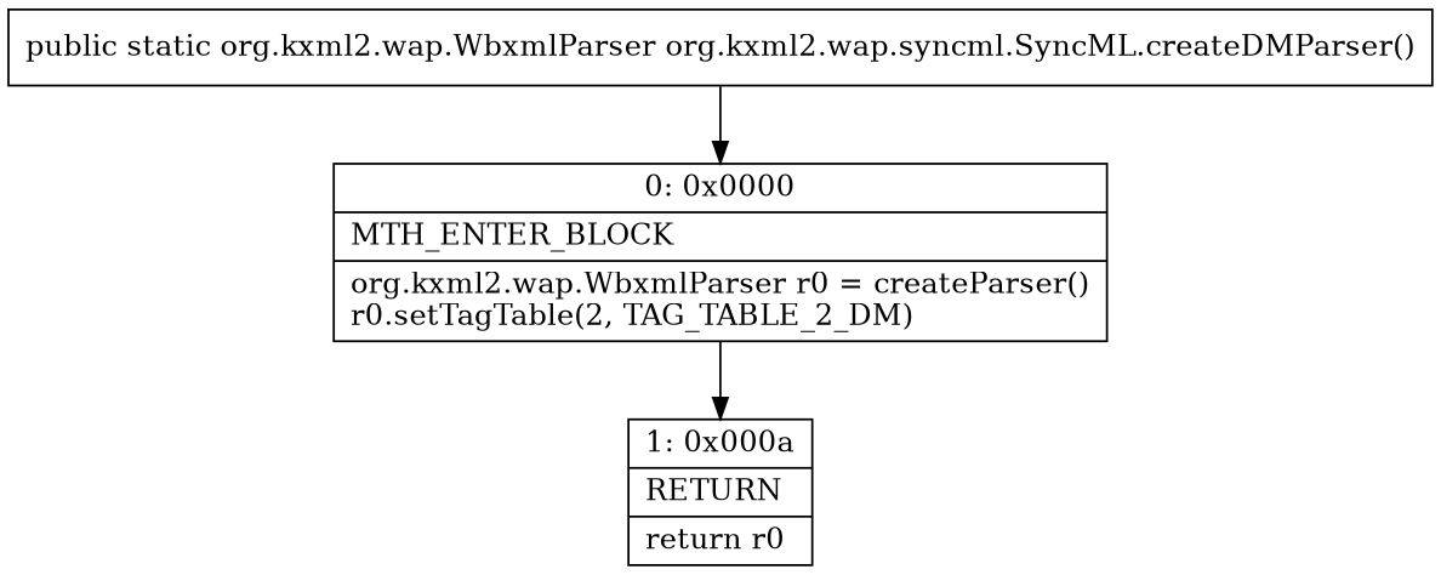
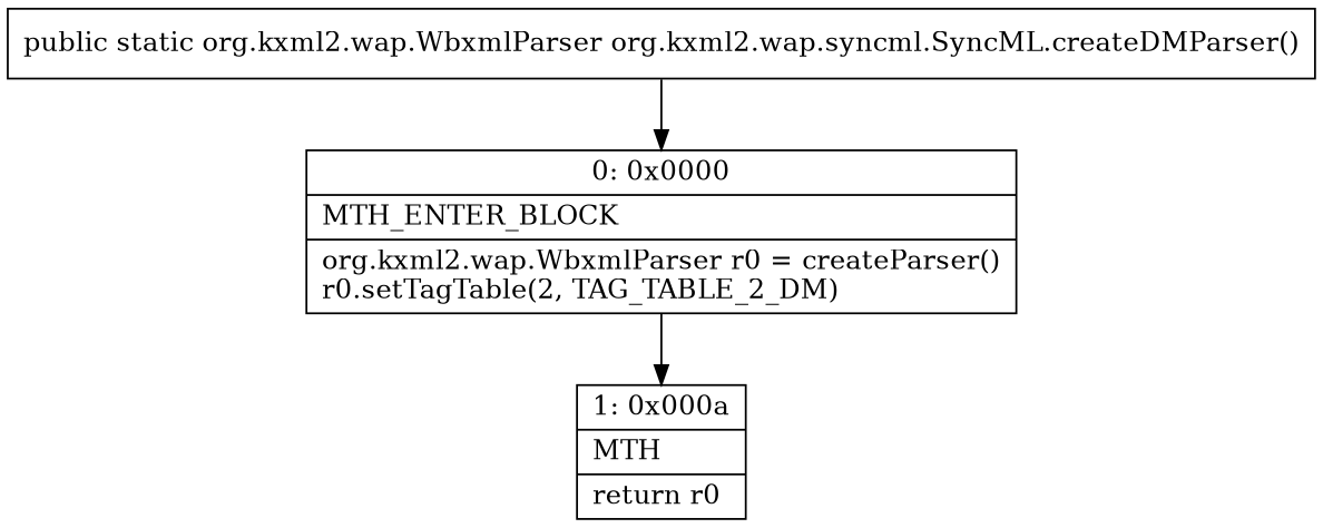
  digraph {
    node [shape=record]
    n1 [label="{0\:\ 0x0000|MTH_ENTER_BLOCK\l|org.kxml2.wap.WbxmlParser r0 = createParser()\lr0.setTagTable(2, TAG_TABLE_2_DM)\l}"]
-   n2 [label="{1\:\ 0x000a|RETURN\l|return r0\l}"]
+   n2 [label="{1\:\ 0x000a|MTH\l|return r0\l}"]
    n3 [label="{public static org.kxml2.wap.WbxmlParser org.kxml2.wap.syncml.SyncML.createDMParser() }"]
    n1 -> n2
    n3 -> n1
  }
